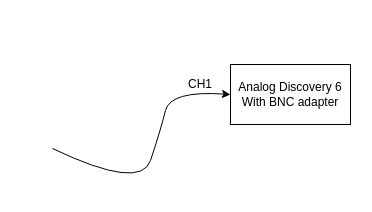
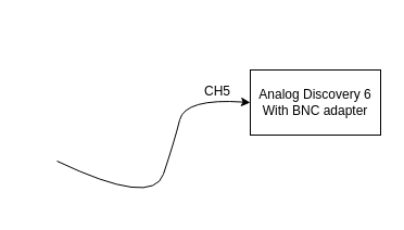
  <mxCell id="0" />
  <mxCell id="1" parent="0" />
  <mxCell id="2" value="" style="shape=image;html=1;verticalAlign=top;verticalLabelPosition=bottom;labelBackgroundColor=#ffffff;imageAspect=0;aspect=fixed;image=https://cdn0.iconfinder.com/data/icons/ie_Bright/128/red_guitar.png" vertex="1" parent="1"><mxGeometry x="20" y="20" width="128" height="128" as="geometry" /></mxCell>
  <mxCell id="3" value="&lt;div&gt;Analog Discovery 6&lt;/div&gt;&lt;div&gt;With BNC adapter&lt;/div&gt;" style="rounded=0;whiteSpace=wrap;html=1;" vertex="1" parent="1"><mxGeometry x="230" y="64" width="120" height="60" as="geometry" /></mxCell>
  <mxCell id="4" value="" style="curved=1;endArrow=classic;html=1;rounded=0;entryX=0;entryY=0.5;entryDx=0;entryDy=0;exitX=0.25;exitY=1;exitDx=0;exitDy=0;" edge="1" parent="1" source="2" target="3"><mxGeometry width="50" height="50" relative="1" as="geometry"><mxPoint x="180" y="210" as="sourcePoint" /><mxPoint x="230" y="160" as="targetPoint" /><Array as="points"><mxPoint x="140" y="190" /><mxPoint x="160" y="130" /><mxPoint x="170" y="90" /></Array></mxGeometry></mxCell>
- <mxCell id="5" value="CH1" style="text;html=1;align=center;verticalAlign=middle;whiteSpace=wrap;rounded=0;" vertex="1" parent="1"><mxGeometry x="180" y="74" width="40" height="20" as="geometry" /></mxCell>
+ <mxCell id="5" value="CH5" style="text;html=1;align=center;verticalAlign=middle;whiteSpace=wrap;rounded=0;" vertex="1" parent="1"><mxGeometry x="180" y="74" width="40" height="20" as="geometry" /></mxCell>
